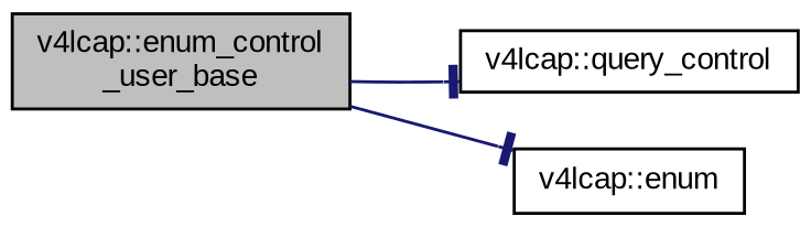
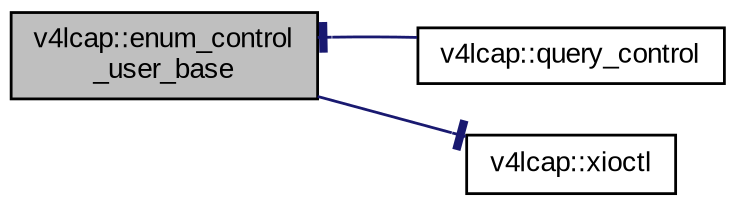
  digraph {
    fontname="Liberation Sans"
    rankdir=LR
    node [color=black fillcolor=white fontname="Liberation Sans" fontsize=10 shape=record style=filled]
    edge [arrowhead=tee color=midnightblue fontname="Liberation Sans" fontsize=10 labelfontname=Helvetica labelfontsize=10 style=solid]
    n1 [fillcolor=grey75 fontcolor=black height=0.2 label="v4lcap::enum_control\l_user_base" width=0.4]
    n2 [height=0.2 label="v4lcap::query_control" width=0.4]
-   n3 [height=0.2 label="v4lcap::enum" width=0.4]
-   n1 -> n2
+   n3 [height=0.2 label="v4lcap::xioctl" width=0.4]
+   n2 -> n1
    n1 -> n3
  }
